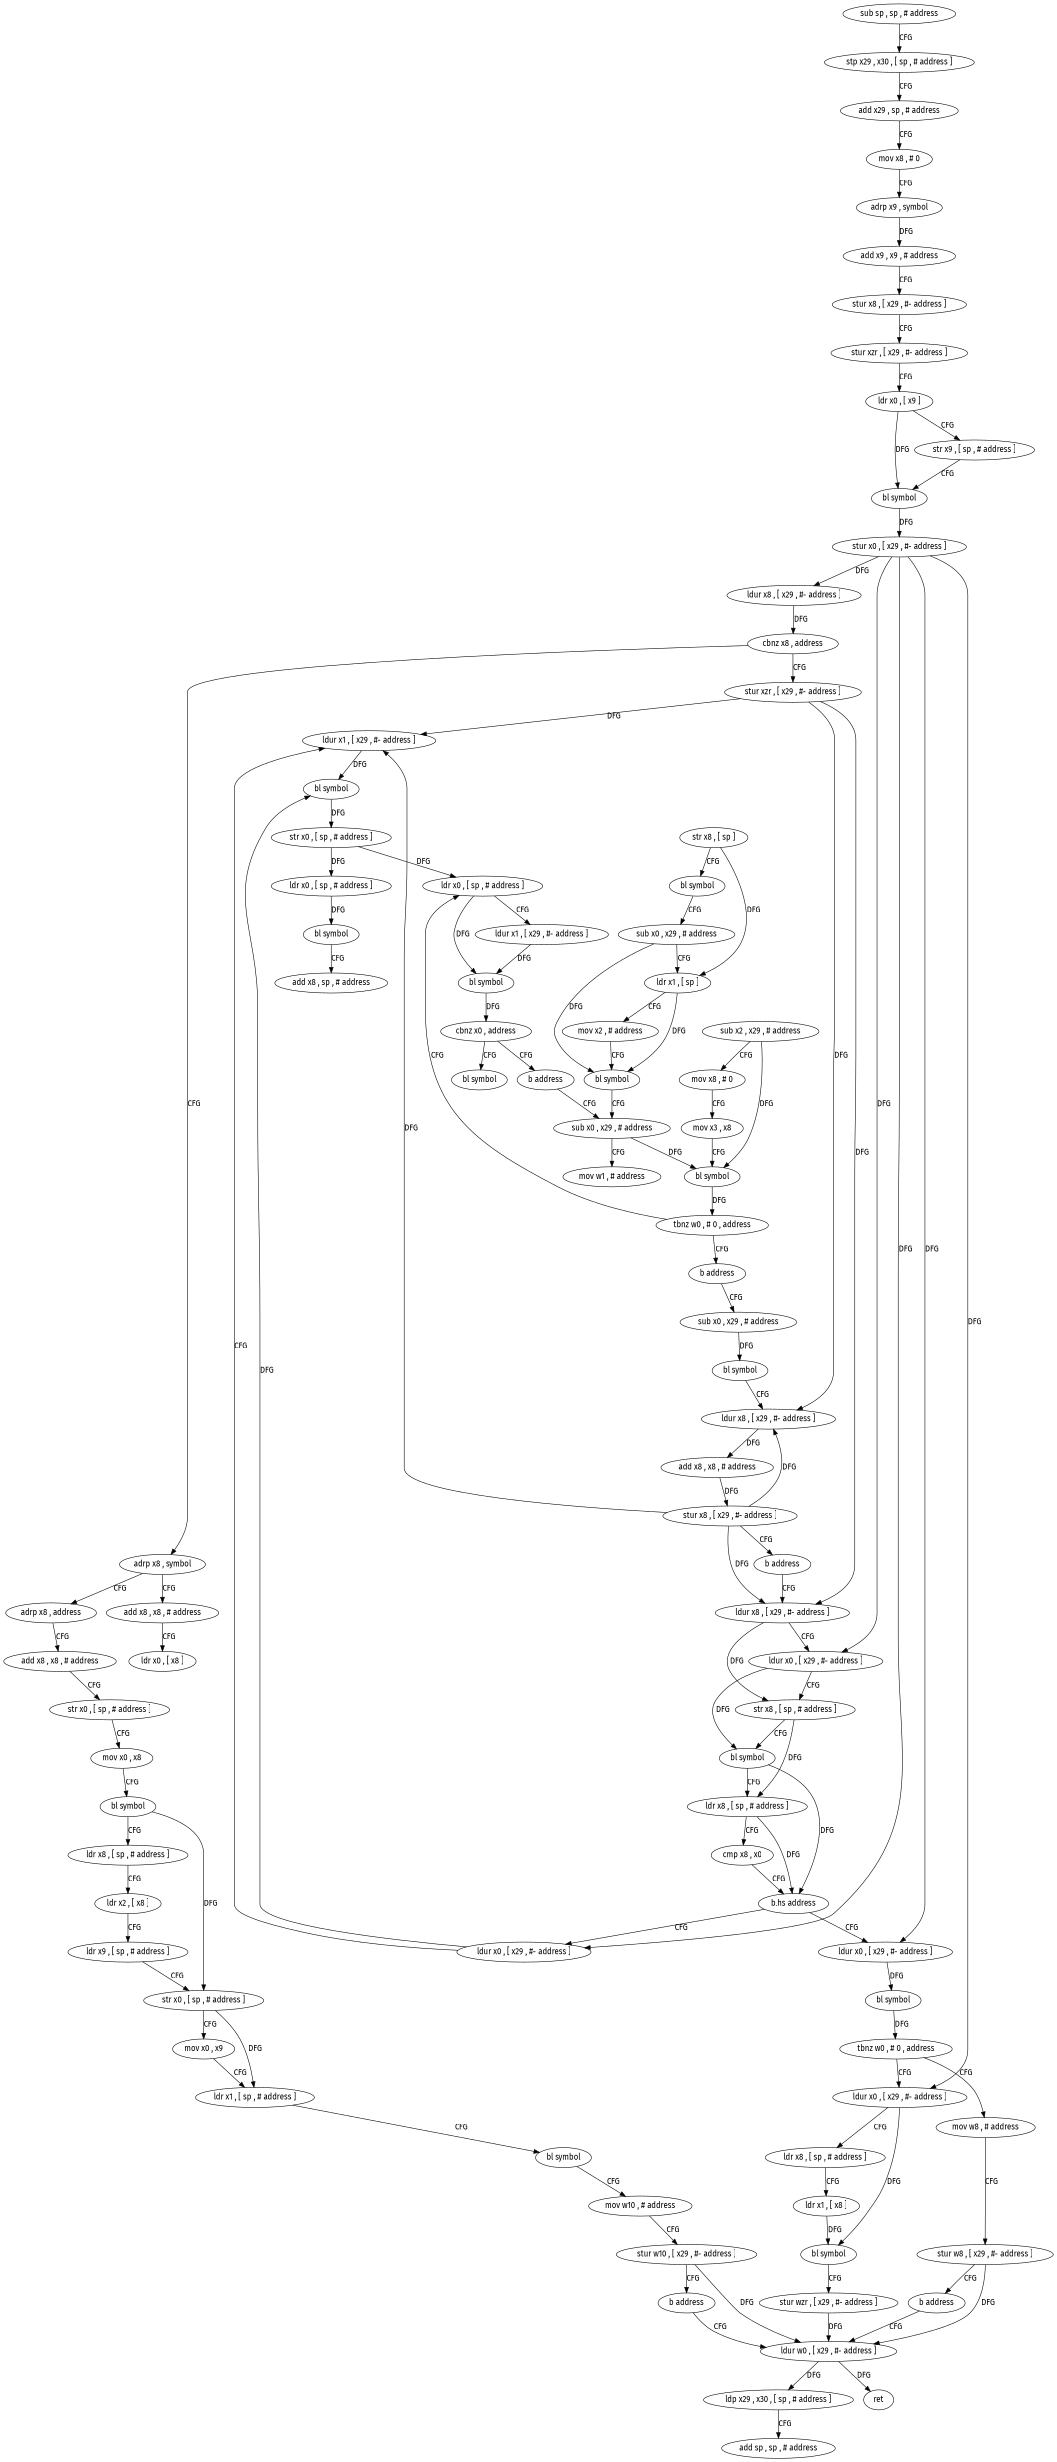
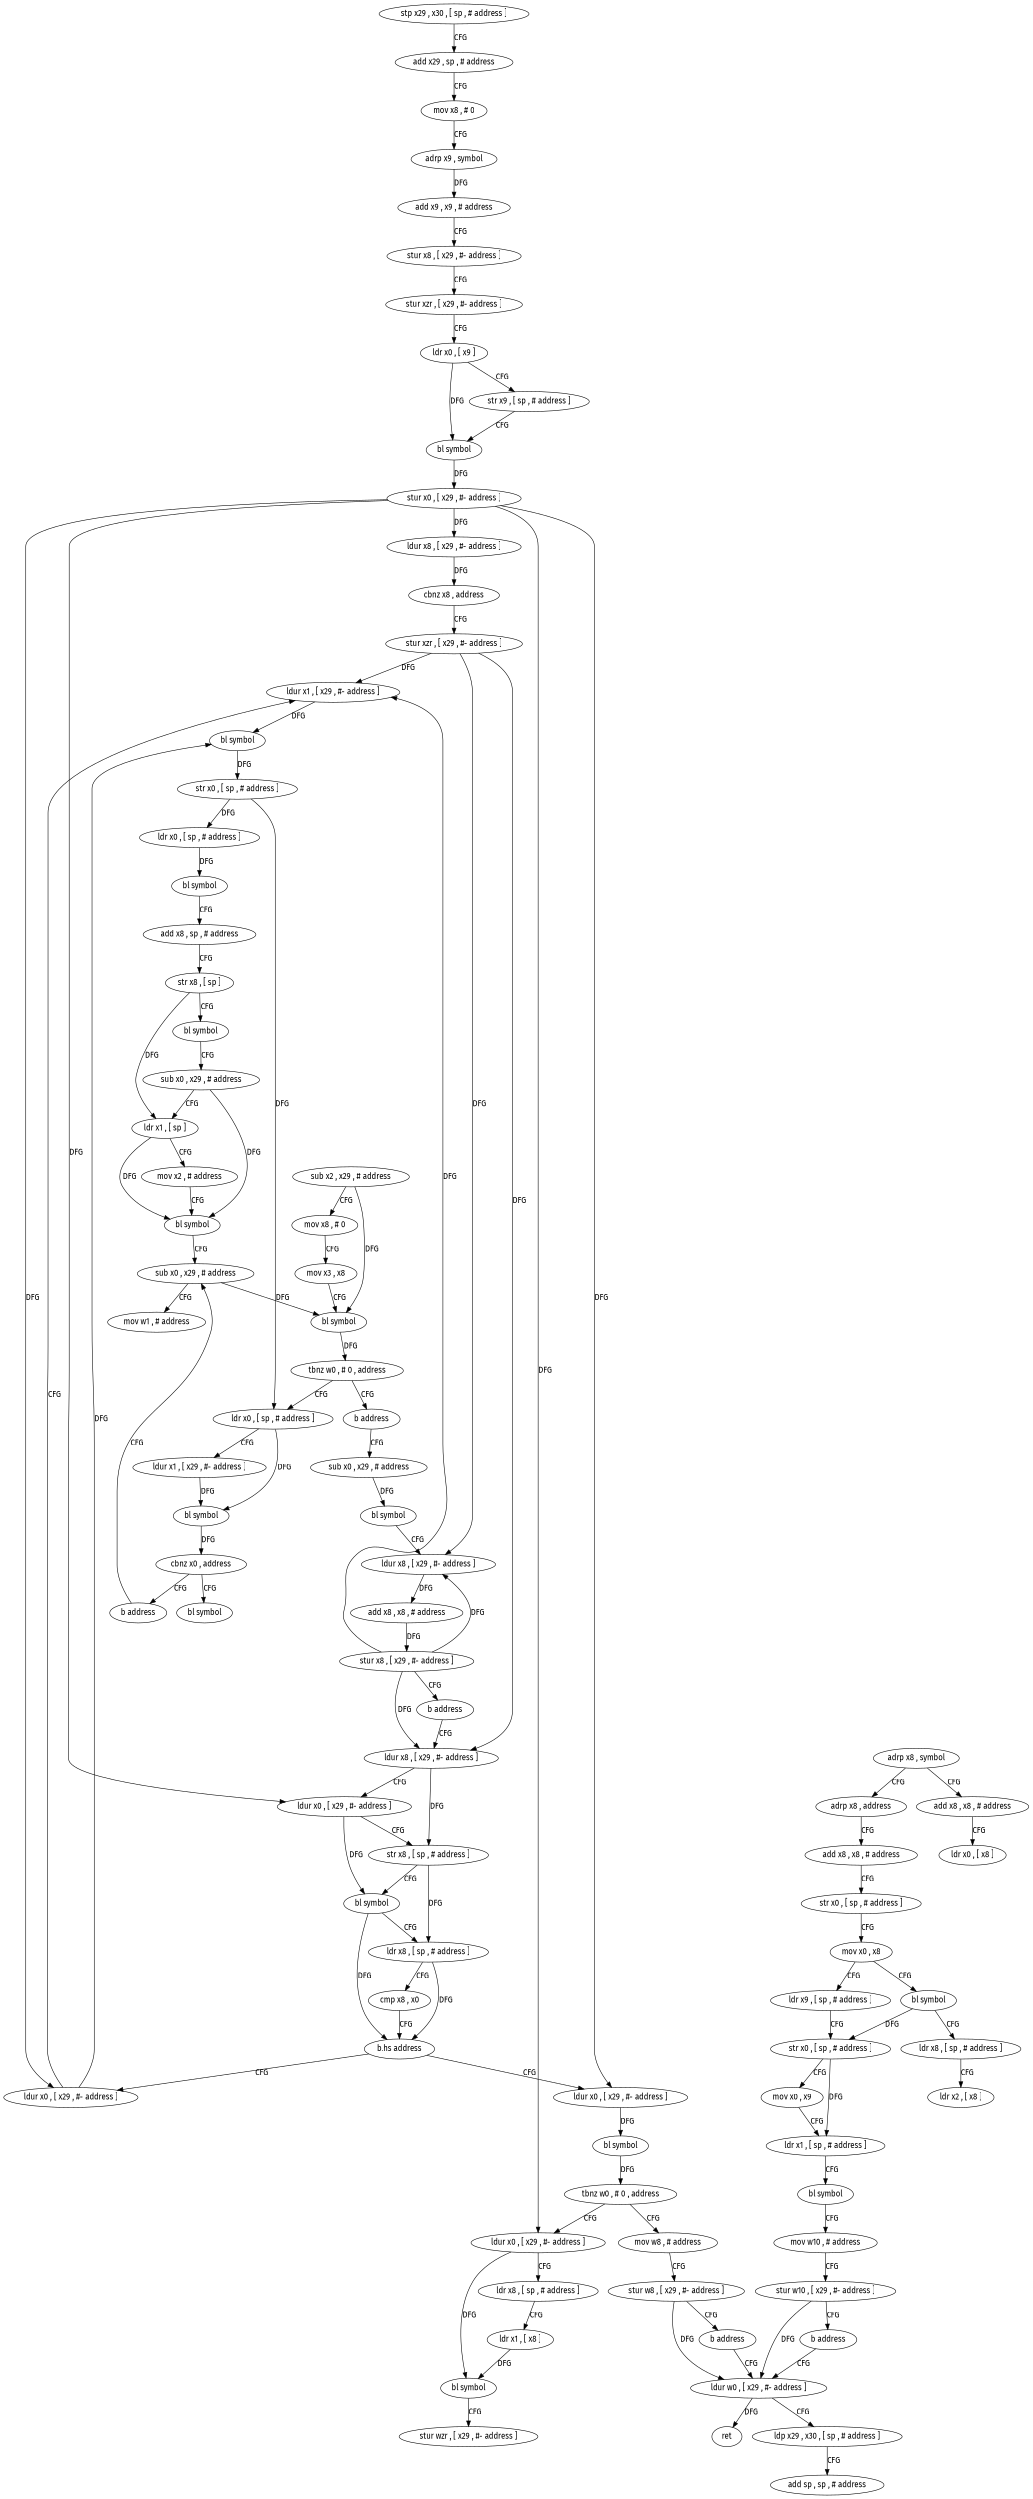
  digraph {
    fontname="Fira Sans"
    node [fontname="Fira Sans"]
    edge [fontname="Fira Sans"]
-   n1 [label="sub sp , sp , # address"]
    n2 [label="stp x29 , x30 , [ sp , # address ]"]
    n3 [label="add x29 , sp , # address"]
    n4 [label="mov x8 , # 0"]
    n5 [label="adrp x9 , symbol"]
    n6 [label="add x9 , x9 , # address"]
    n7 [label="stur x8 , [ x29 , #- address ]"]
    n8 [label="stur xzr , [ x29 , #- address ]"]
    n9 [label="ldr x0 , [ x9 ]"]
    n10 [label="str x9 , [ sp , # address ]"]
    n11 [label="bl symbol"]
    n12 [label="stur x0 , [ x29 , #- address ]"]
    n13 [label="ldur x8 , [ x29 , #- address ]"]
    n14 [label="ldur x0 , [ x29 , #- address ]"]
    n15 [label="ldur x0 , [ x29 , #- address ]"]
    n16 [label="ldur x0 , [ x29 , #- address ]"]
    n17 [label="ldur x0 , [ x29 , #- address ]"]
    n18 [label="cbnz x8 , address"]
    n19 [label="bl symbol"]
    n20 [label="ldr x8 , [ sp , # address ]"]
    n21 [label="bl symbol"]
    n22 [label="ldur x1 , [ x29 , #- address ]"]
    n23 [label="bl symbol"]
    n24 [label="str x8 , [ sp , # address ]"]
    n25 [label="bl symbol"]
    n26 [label="stur xzr , [ x29 , #- address ]"]
    n27 [label="adrp x8 , symbol"]
    n28 [label="ldur x8 , [ x29 , #- address ]"]
    n29 [label="ldur x8 , [ x29 , #- address ]"]
    n30 [label="add x8 , x8 , # address"]
    n31 [label="adrp x8 , address"]
    n32 [label="add x8 , x8 , # address"]
    n33 [label="ldr x0 , [ x8 ]"]
    n34 [label="ldr x8 , [ sp , # address ]"]
    n35 [label="add x8 , x8 , # address"]
    n36 [label="str x0 , [ sp , # address ]"]
    n37 [label="mov x0 , x8"]
    n38 [label="bl symbol"]
    n39 [label="ldr x8 , [ sp , # address ]"]
    n40 [label="str x0 , [ sp , # address ]"]
    n41 [label="ldr x2 , [ x8 ]"]
    n42 [label="mov x0 , x9"]
    n43 [label="ldr x1 , [ sp , # address ]"]
    n44 [label="ldr x9 , [ sp , # address ]"]
    n45 [label="bl symbol"]
    n46 [label="mov w10 , # address"]
    n47 [label="stur w10 , [ x29 , #- address ]"]
    n48 [label="b address"]
    n49 [label="ldur w0 , [ x29 , #- address ]"]
    n50 [label="ldp x29 , x30 , [ sp , # address ]"]
    n51 [label=ret]
    n52 [label="add sp , sp , # address"]
    n53 [label="tbnz w0 , # 0 , address"]
    n54 [label="mov w8 , # address"]
    n55 [label="stur w8 , [ x29 , #- address ]"]
    n56 [label="ldr x1 , [ x8 ]"]
    n57 [label="stur wzr , [ x29 , #- address ]"]
    n58 [label="b address"]
    n59 [label="str x0 , [ sp , # address ]"]
    n60 [label="ldr x0 , [ sp , # address ]"]
    n61 [label="ldr x0 , [ sp , # address ]"]
    n62 [label="bl symbol"]
    n63 [label="ldur x1 , [ x29 , #- address ]"]
    n64 [label="bl symbol"]
    n65 [label="add x8 , sp , # address"]
    n66 [label="str x8 , [ sp ]"]
    n67 [label="bl symbol"]
    n68 [label="ldr x1 , [ sp ]"]
    n69 [label="sub x0 , x29 , # address"]
    n70 [label="bl symbol"]
    n71 [label="mov x2 , # address"]
    n72 [label="sub x0 , x29 , # address"]
    n73 [label="mov w1 , # address"]
    n74 [label="bl symbol"]
    n75 [label="tbnz w0 , # 0 , address"]
    n76 [label="cbnz x0 , address"]
    n77 [label="b address"]
    n78 [label="bl symbol"]
    n79 [label="b address"]
    n80 [label="sub x0 , x29 , # address"]
    n81 [label="bl symbol"]
    n82 [label="stur x8 , [ x29 , #- address ]"]
    n83 [label="b address"]
    n84 [label="sub x2 , x29 , # address"]
    n85 [label="mov x8 , # 0"]
    n86 [label="mov x3 , x8"]
    n87 [label="b.hs address"]
    n88 [label="cmp x8 , x0"]
-   n1 -> n2 [label=CFG]
    n2 -> n3 [label=CFG]
    n3 -> n4 [label=CFG]
    n4 -> n5 [label=CFG]
    n5 -> n6 [label=DFG]
    n6 -> n7 [label=CFG]
    n7 -> n8 [label=CFG]
    n8 -> n9 [label=CFG]
    n9 -> n10 [label=CFG]
    n9 -> n11 [label=DFG]
    n10 -> n11 [label=CFG]
    n11 -> n12 [label=DFG]
    n12 -> n13 [label=DFG]
    n12 -> n14 [label=DFG]
    n12 -> n15 [label=DFG]
    n12 -> n16 [label=DFG]
    n12 -> n17 [label=DFG]
    n13 -> n18 [label=DFG]
    n14 -> n19 [label=DFG]
    n15 -> n20 [label=CFG]
    n15 -> n21 [label=DFG]
    n16 -> n22 [label=CFG]
    n16 -> n23 [label=DFG]
    n17 -> n24 [label=CFG]
    n17 -> n25 [label=DFG]
    n18 -> n26 [label=CFG]
-   n18 -> n27 [label=CFG]
    n19 -> n53 [label=DFG]
    n20 -> n56 [label=CFG]
    n21 -> n57 [label=CFG]
    n22 -> n23 [label=DFG]
    n23 -> n59 [label=DFG]
    n24 -> n25 [label=CFG]
    n24 -> n34 [label=DFG]
    n25 -> n34 [label=CFG]
    n25 -> n87 [label=DFG]
    n26 -> n22 [label=DFG]
    n26 -> n28 [label=DFG]
    n26 -> n29 [label=DFG]
    n27 -> n30 [label=CFG]
    n27 -> n31 [label=CFG]
    n28 -> n17 [label=CFG]
    n28 -> n24 [label=DFG]
    n29 -> n32 [label=DFG]
    n30 -> n33 [label=CFG]
    n31 -> n35 [label=CFG]
    n32 -> n82 [label=DFG]
    n34 -> n87 [label=DFG]
    n34 -> n88 [label=CFG]
    n35 -> n36 [label=CFG]
    n36 -> n37 [label=CFG]
    n37 -> n38 [label=CFG]
    n38 -> n39 [label=CFG]
    n38 -> n40 [label=DFG]
    n39 -> n41 [label=CFG]
    n40 -> n42 [label=CFG]
    n40 -> n43 [label=DFG]
-   n41 -> n44 [label=CFG]
+   n37 -> n44 [label=CFG]
    n42 -> n43 [label=CFG]
    n43 -> n45 [label=CFG]
    n44 -> n40 [label=CFG]
    n45 -> n46 [label=CFG]
    n46 -> n47 [label=CFG]
    n47 -> n48 [label=CFG]
    n47 -> n49 [label=DFG]
    n48 -> n49 [label=CFG]
-   n49 -> n50 [label=DFG]
+   n49 -> n50 [label=CFG]
    n49 -> n51 [label=DFG]
    n50 -> n52 [label=CFG]
    n53 -> n15 [label=CFG]
    n53 -> n54 [label=CFG]
    n54 -> n55 [label=CFG]
    n55 -> n49 [label=DFG]
    n55 -> n58 [label=CFG]
    n56 -> n21 [label=DFG]
-   n57 -> n49 [label=DFG]
    n58 -> n49 [label=CFG]
    n59 -> n60 [label=DFG]
    n59 -> n61 [label=DFG]
    n60 -> n62 [label=DFG]
    n61 -> n63 [label=CFG]
    n61 -> n64 [label=DFG]
    n62 -> n65 [label=CFG]
    n63 -> n64 [label=DFG]
    n64 -> n76 [label=DFG]
+   n65 -> n66 [label=CFG]
    n66 -> n67 [label=CFG]
    n66 -> n68 [label=DFG]
    n67 -> n69 [label=CFG]
    n68 -> n70 [label=DFG]
    n68 -> n71 [label=CFG]
    n69 -> n68 [label=CFG]
    n69 -> n70 [label=DFG]
    n70 -> n72 [label=CFG]
    n71 -> n70 [label=CFG]
    n72 -> n73 [label=CFG]
    n72 -> n74 [label=DFG]
    n74 -> n75 [label=DFG]
    n75 -> n61 [label=CFG]
    n75 -> n79 [label=CFG]
    n76 -> n77 [label=CFG]
    n76 -> n78 [label=CFG]
    n77 -> n72 [label=CFG]
    n79 -> n80 [label=CFG]
    n80 -> n81 [label=DFG]
    n81 -> n29 [label=CFG]
    n82 -> n22 [label=DFG]
    n82 -> n28 [label=DFG]
    n82 -> n29 [label=DFG]
    n82 -> n83 [label=CFG]
    n83 -> n28 [label=CFG]
    n84 -> n74 [label=DFG]
    n84 -> n85 [label=CFG]
    n85 -> n86 [label=CFG]
    n86 -> n74 [label=CFG]
    n87 -> n14 [label=CFG]
    n87 -> n16 [label=CFG]
    n88 -> n87 [label=CFG]
  }
